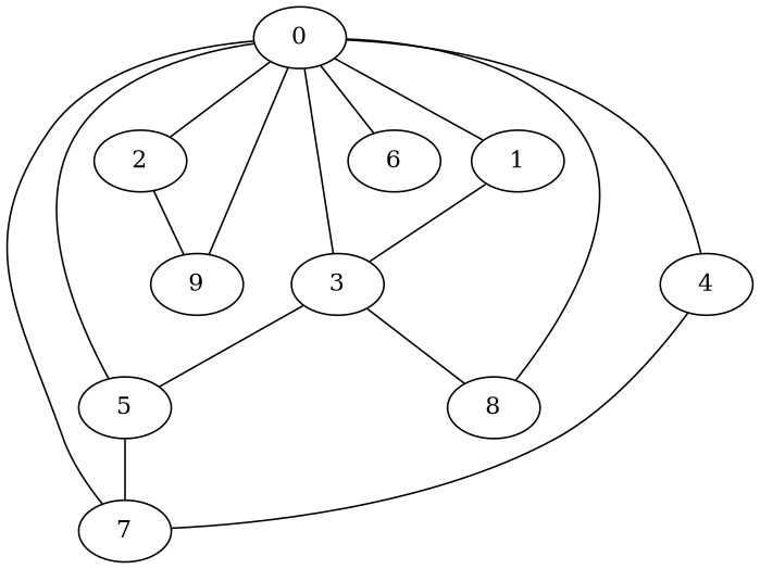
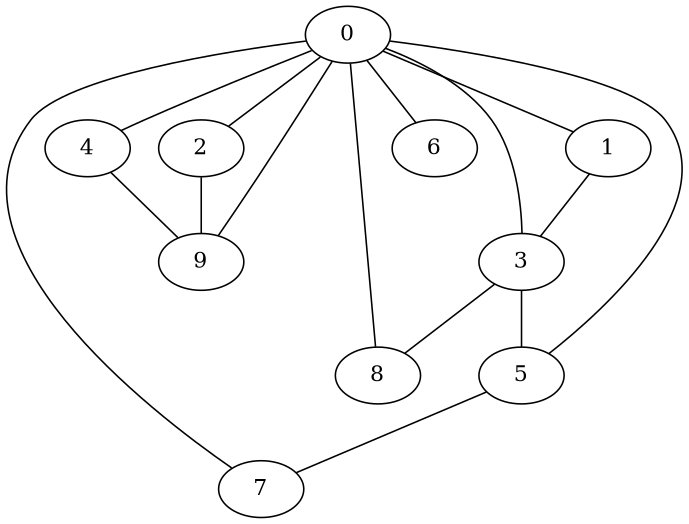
  graph {
    0
    1
    2
    3
    4
    5
    6
    7
    8
    9
    0 -- 1
    0 -- 2
    0 -- 3
    0 -- 4
    0 -- 5
    0 -- 6
    0 -- 7
    0 -- 8
    0 -- 9
    1 -- 3
    2 -- 9
    3 -- 5
    3 -- 8
-   4 -- 7
+   4 -- 9
    5 -- 7
  }
